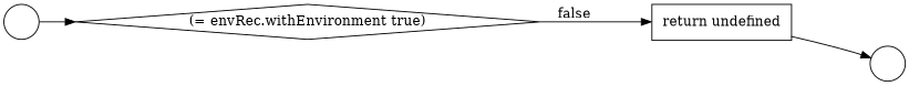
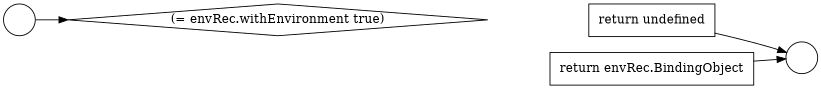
  digraph {
    rankdir=LR
    node [color=black fillcolor=white shape=circle style=filled]
    edge [color=black]
    n1 [label=" "]
    n2 [label=<<font color="black">(= envRec.withEnvironment true)</font>> shape=diamond]
    n3 [label=<<font color="black">     <table border="0" cellborder="1" cellspacing="0" cellpadding="10">       <tr><td align="left">return undefined</td></tr>     </table>   </font>> margin=0 shape=none]
+   n4 [label=<<font color="black">     <table border="0" cellborder="1" cellspacing="0" cellpadding="10">       <tr><td align="left">return envRec.BindingObject</td></tr>     </table>   </font>> margin=0 shape=none]
    n5 [label=" "]
-   n2 -> n3 [label=<<font color="black">false</font>>]
    n3 -> n1
+   n4 -> n1
    n5 -> n2
  }
